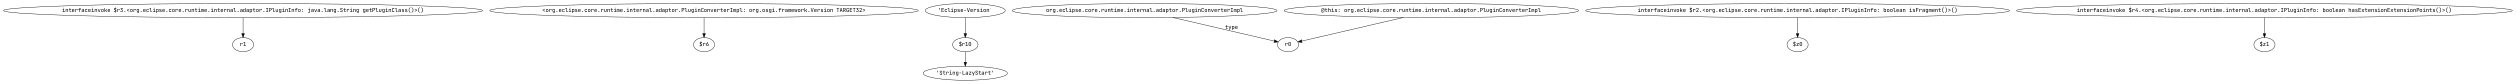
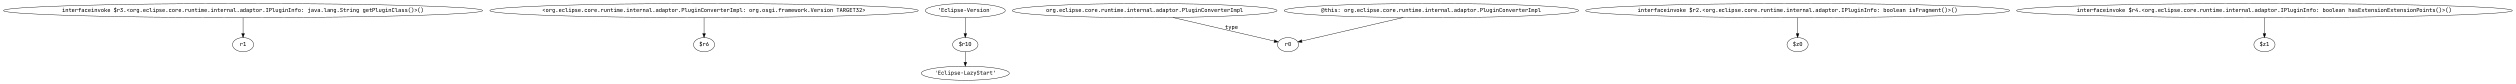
  digraph {
    fontname="JetBrains Mono"
    node [fontname="JetBrains Mono"]
    edge [fontname="JetBrains Mono"]
    n1 [label="interfaceinvoke $r3.<org.eclipse.core.runtime.internal.adaptor.IPluginInfo: java.lang.String getPluginClass()>()"]
    n2 [label=r1]
    n3 [label="<org.eclipse.core.runtime.internal.adaptor.PluginConverterImpl: org.osgi.framework.Version TARGET32>"]
    n4 [label="$r6"]
    n5 [label="'Eclipse-Version'"]
    n6 [label="$r10"]
-   n7 [label="'String-LazyStart'"]
+   n7 [label="'Eclipse-LazyStart'"]
    n8 [label="org.eclipse.core.runtime.internal.adaptor.PluginConverterImpl"]
    n9 [label=r0]
    n10 [label="interfaceinvoke $r2.<org.eclipse.core.runtime.internal.adaptor.IPluginInfo: boolean isFragment()>()"]
    n11 [label="$z0"]
    n12 [label="@this: org.eclipse.core.runtime.internal.adaptor.PluginConverterImpl"]
    n13 [label="interfaceinvoke $r4.<org.eclipse.core.runtime.internal.adaptor.IPluginInfo: boolean hasExtensionExtensionPoints()>()"]
    n14 [label="$z1"]
    n1 -> n2
    n3 -> n4
    n5 -> n6
    n6 -> n7
    n8 -> n9 [label=type]
    n10 -> n11
    n12 -> n9
    n13 -> n14
  }
